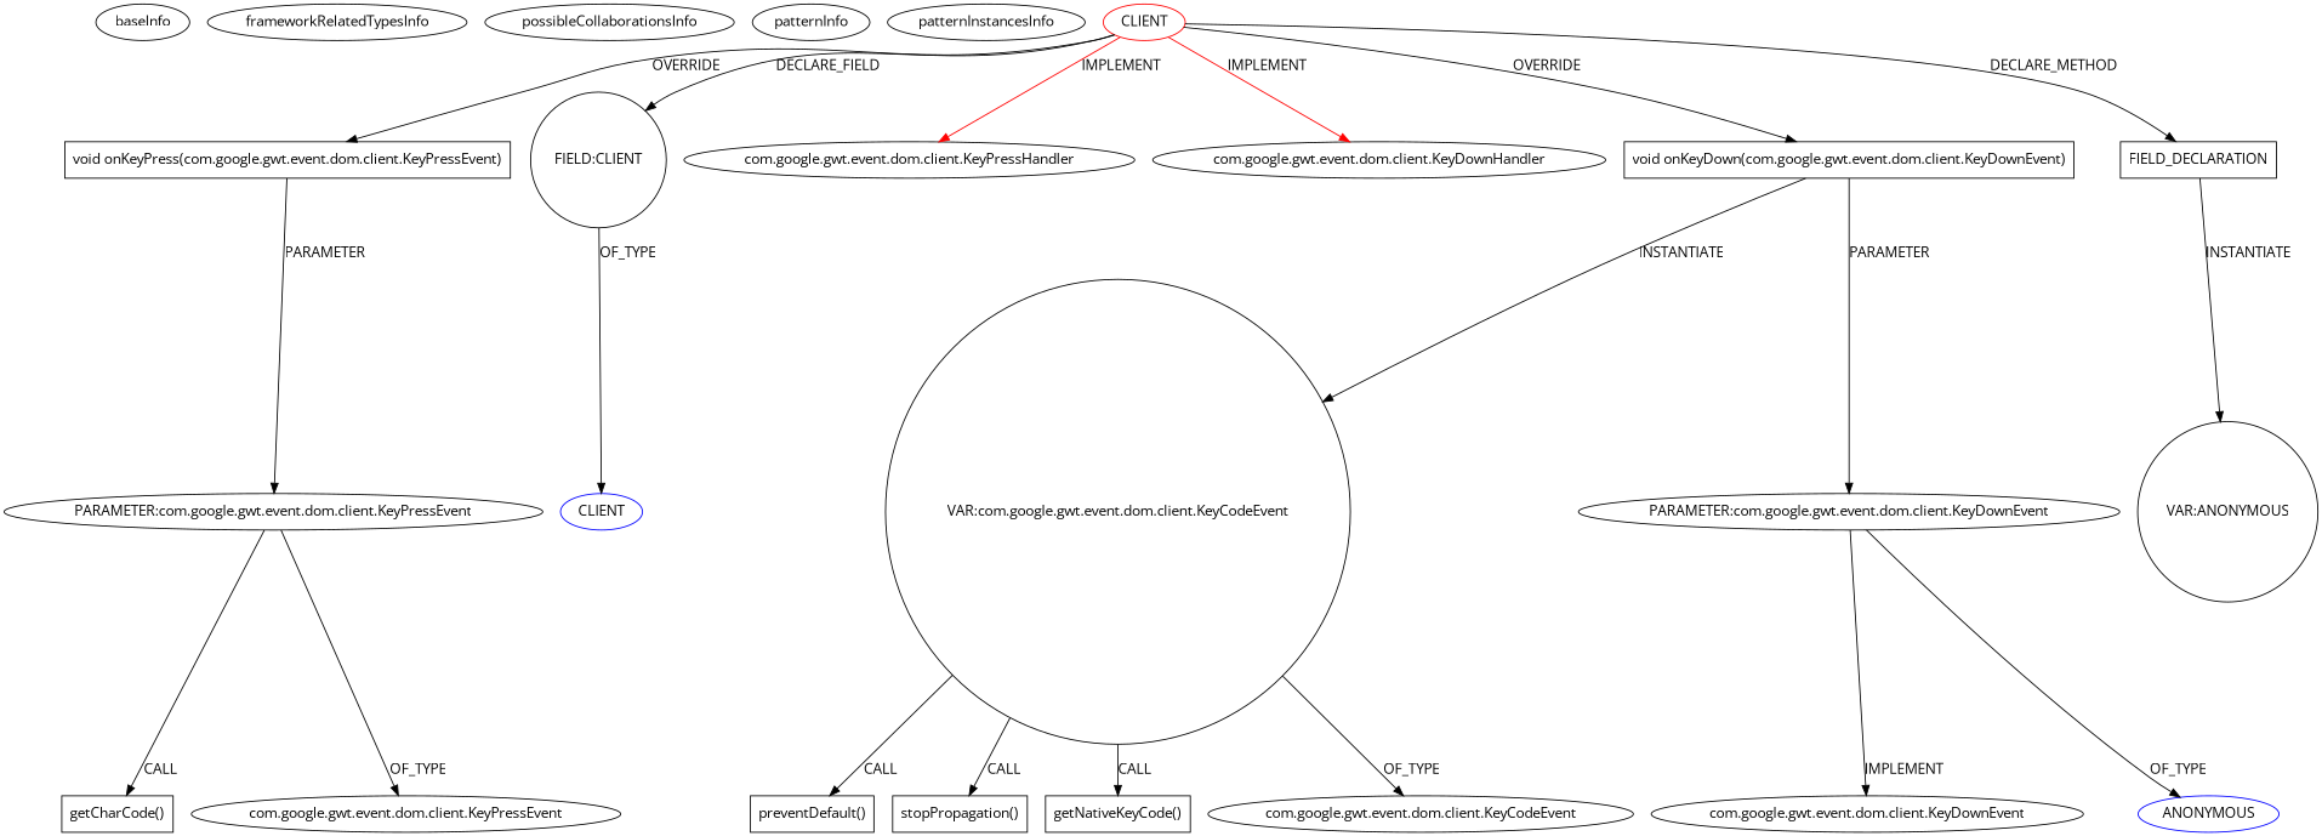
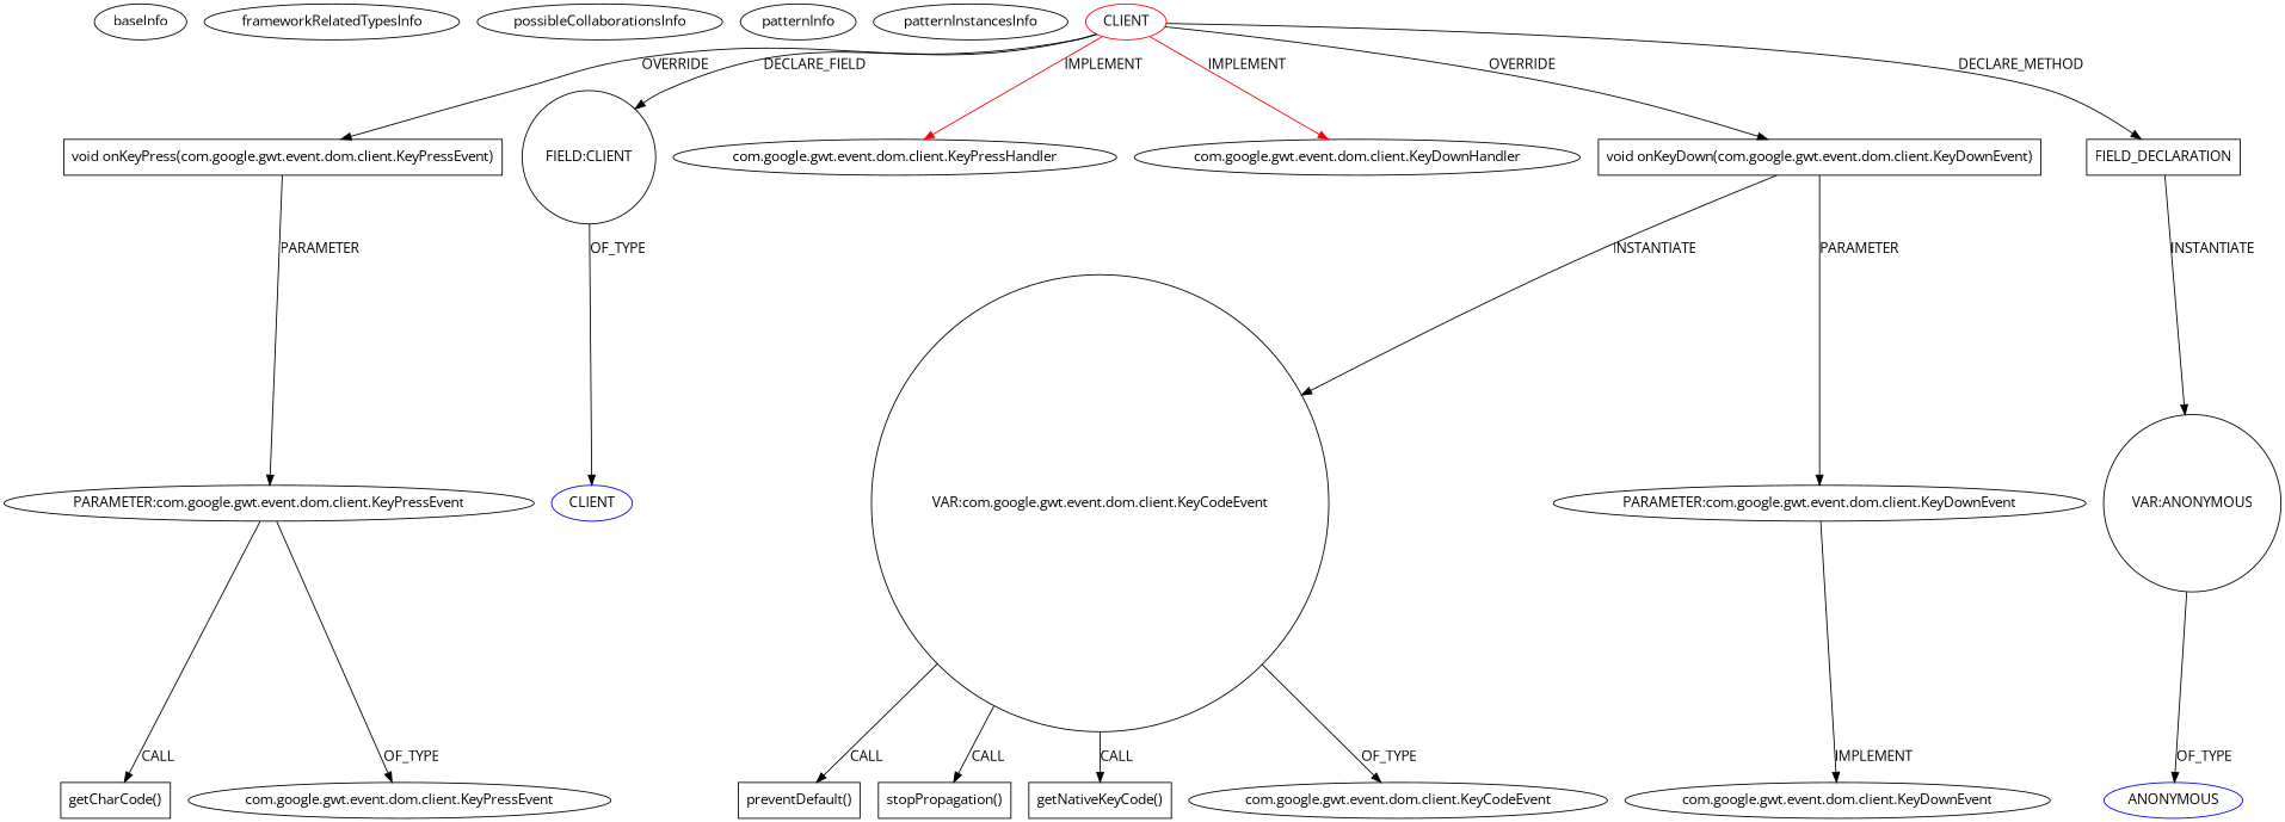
  digraph {
    fontname="Open Sans"
    node [fontname="Open Sans" isFrameworkType=false]
    edge [fontname="Open Sans"]
    baseInfo [category=pattern graphId=730 isAnonymous=false possibleRelation=false isFrameworkType=""]
    frameworkRelatedTypesInfo [0="com.google.gwt.event.dom.client.KeyDownHandler" 1="com.google.gwt.event.dom.client.KeyPressHandler" isFrameworkType=""]
    possibleCollaborationsInfo [isFrameworkType=""]
    patternInfo [frequency=2.0 patternRootClient=0 isFrameworkType=""]
    patternInstancesInfo [0="kaladron-Webhack~/kaladron-Webhack/Webhack-master/src/net/webhack/game/client/WebhackGnomeLike.java~WebhackGnomeLike~3338" 1="hmiguellima-ugat~/hmiguellima-ugat/ugat-master/src/org/ucp/gwt/widgets/MVCTable.java~MVCTable~3009" isFrameworkType=""]
    n6 [label="void onKeyPress(com.google.gwt.event.dom.client.KeyPressEvent)" shape=box vertexType=OVERRIDING_METHOD_DECLARATION]
    n7 [label="PARAMETER:com.google.gwt.event.dom.client.KeyPressEvent" vertexType=PARAMETER_DECLARATION]
    n8 [label="getCharCode()" shape=box vertexType=INSIDE_CALL]
    n9 [label="com.google.gwt.event.dom.client.KeyPressEvent" vertexType=FRAMEWORK_CLASS_TYPE]
    n10 [color=red label=CLIENT vertexType=ROOT_CLIENT_CLASS_DECLARATION]
    n11 [label="FIELD:CLIENT" shape=circle vertexType=FIELD_DECLARATION]
    n12 [label="com.google.gwt.event.dom.client.KeyPressHandler" vertexType=FRAMEWORK_INTERFACE_TYPE]
    n13 [label="com.google.gwt.event.dom.client.KeyDownHandler" vertexType=FRAMEWORK_INTERFACE_TYPE]
    n14 [label="void onKeyDown(com.google.gwt.event.dom.client.KeyDownEvent)" shape=box vertexType=OVERRIDING_METHOD_DECLARATION]
    n15 [label=FIELD_DECLARATION shape=box vertexType=CLIENT_METHOD_DECLARATION]
    n16 [color=blue label=CLIENT vertexType=REFERENCE_CLIENT_CLASS_DECLARATION]
    n17 [label="VAR:com.google.gwt.event.dom.client.KeyCodeEvent" shape=circle vertexType=VARIABLE_EXPRESION]
    n18 [label="PARAMETER:com.google.gwt.event.dom.client.KeyDownEvent" vertexType=PARAMETER_DECLARATION]
    n19 [label="VAR:ANONYMOUS" shape=circle vertexType=VARIABLE_EXPRESION]
    n20 [label="preventDefault()" shape=box vertexType=INSIDE_CALL]
    n21 [label="stopPropagation()" shape=box vertexType=INSIDE_CALL]
    n22 [label="getNativeKeyCode()" shape=box vertexType=INSIDE_CALL]
    n23 [label="com.google.gwt.event.dom.client.KeyCodeEvent" vertexType=FRAMEWORK_CLASS_TYPE]
    n24 [label="com.google.gwt.event.dom.client.KeyDownEvent" vertexType=FRAMEWORK_CLASS_TYPE]
    n25 [color=blue label=ANONYMOUS vertexType=REFERENCE_ANONYMOUS_DECLARATION]
    n6 -> n7 [label=PARAMETER]
    n7 -> n8 [label=CALL]
    n7 -> n9 [label=OF_TYPE]
    n10 -> n6 [label=OVERRIDE]
    n10 -> n11 [label=DECLARE_FIELD]
    n10 -> n12 [color=red label=IMPLEMENT]
    n10 -> n13 [color=red label=IMPLEMENT]
    n10 -> n14 [label=OVERRIDE]
    n10 -> n15 [label=DECLARE_METHOD]
    n11 -> n16 [label=OF_TYPE]
    n14 -> n17 [label=INSTANTIATE]
    n14 -> n18 [label=PARAMETER]
    n15 -> n19 [label=INSTANTIATE]
    n17 -> n20 [label=CALL]
    n17 -> n21 [label=CALL]
    n17 -> n22 [label=CALL]
    n17 -> n23 [label=OF_TYPE]
    n18 -> n24 [label=IMPLEMENT]
-   n18 -> n25 [label=OF_TYPE]
+   n19 -> n25 [label=OF_TYPE]
  }
